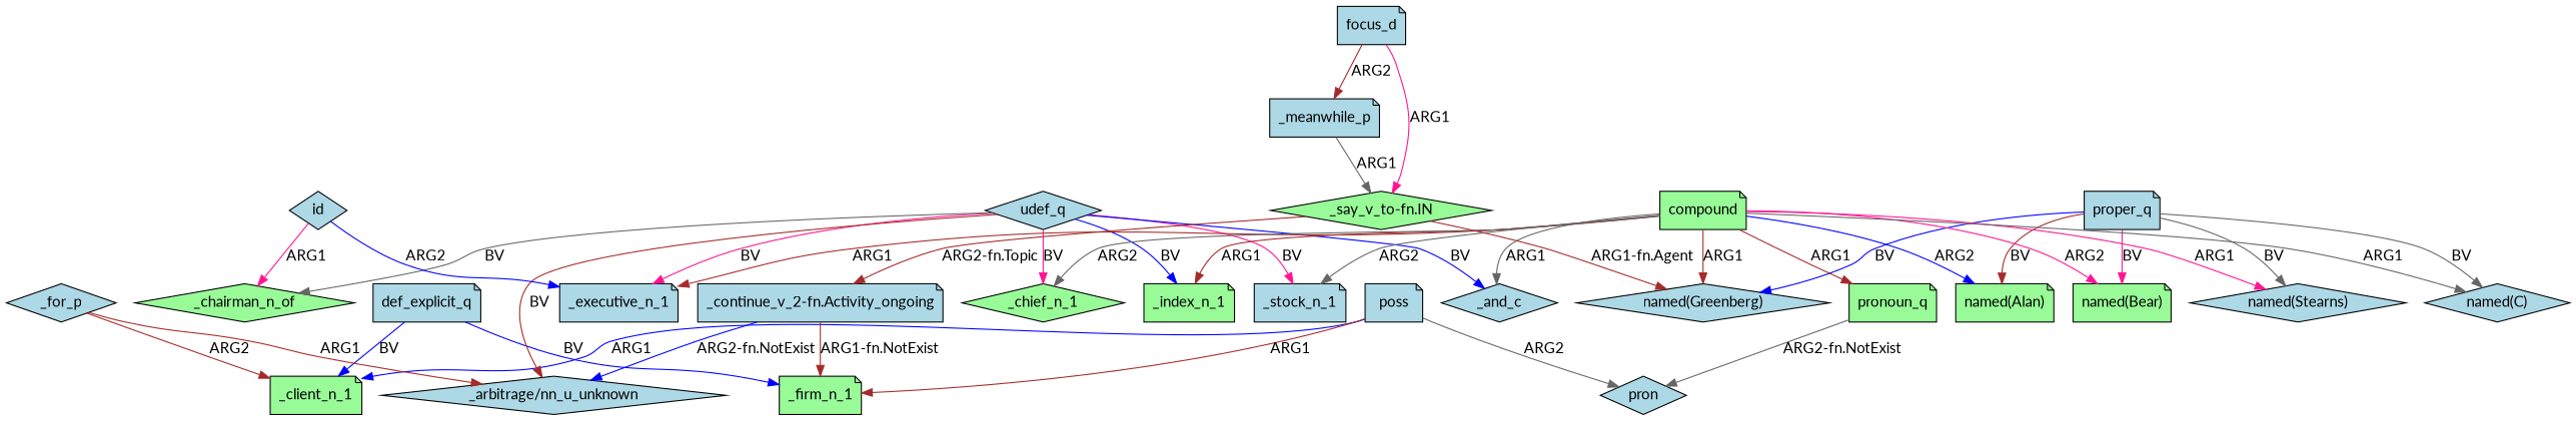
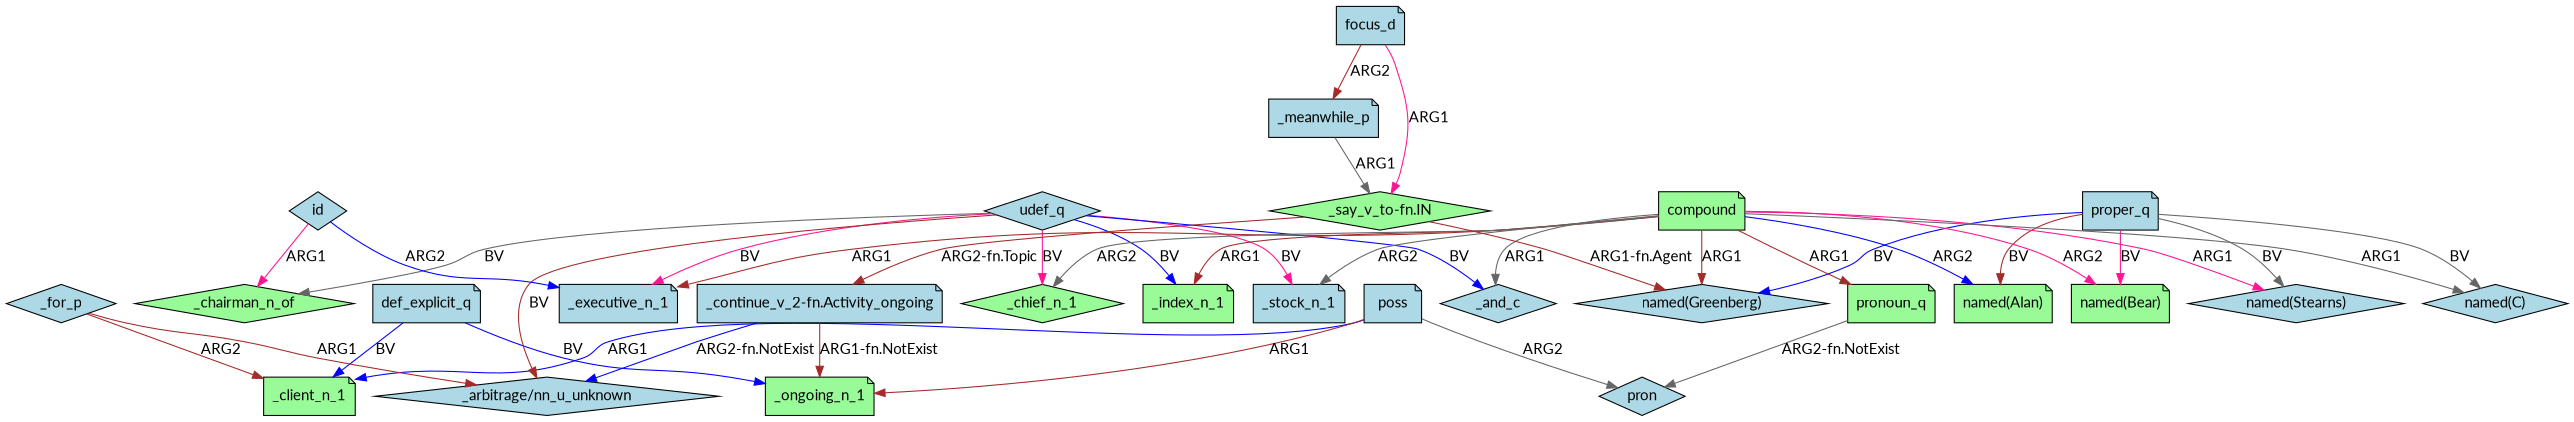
  digraph {
    fontname=Lato
    node [fillcolor=lightblue fontname=Lato shape=note style=filled]
    edge [color=brown fontname=Lato]
    _client_n_1 [fillcolor=palegreen]
    def_explicit_q
-   _firm_n_1 [fillcolor=palegreen]
+   _firm_n_1 [fillcolor=palegreen label=_ongoing_n_1]
    poss
    pron [shape=diamond]
    udef_q [shape=diamond]
    _executive_n_1
    _index_n_1 [fillcolor=palegreen]
    _chairman_n_of [fillcolor=palegreen shape=diamond]
    _chief_n_1 [fillcolor=palegreen shape=diamond]
    _stock_n_1
    "_arbitrage/nn_u_unknown" [shape=diamond]
    _and_c [shape=diamond]
    "named(Alan)" [fillcolor=palegreen]
    proper_q
    "named(Bear)" [fillcolor=palegreen]
    "named(Stearns)" [shape=diamond]
    "named(Greenberg)" [shape=diamond]
    "named(C)" [shape=diamond]
    compound [fillcolor=palegreen]
    pronoun_q [fillcolor=palegreen]
    id [shape=diamond]
    "_say_v_to-fn.IN" [fillcolor=palegreen shape=diamond]
    "_continue_v_2-fn.Activity_ongoing"
    _meanwhile_p
    focus_d
    _for_p [shape=diamond]
    def_explicit_q -> _client_n_1 [color=blue label=BV]
    def_explicit_q -> _firm_n_1 [color=blue label=BV]
    poss -> _client_n_1 [color=blue label=ARG1]
    poss -> _firm_n_1 [label=ARG1]
    poss -> pron [color=gray40 label=ARG2]
    udef_q -> _executive_n_1 [color=deeppink label=BV]
    udef_q -> _index_n_1 [color=blue label=BV]
    udef_q -> _chairman_n_of [color=gray40 label=BV]
    udef_q -> _chief_n_1 [color=deeppink label=BV]
    udef_q -> _stock_n_1 [color=deeppink label=BV]
    udef_q -> "_arbitrage/nn_u_unknown" [label=BV]
    udef_q -> _and_c [color=blue label=BV]
    proper_q -> "named(Alan)" [label=BV]
    proper_q -> "named(Bear)" [color=deeppink label=BV]
    proper_q -> "named(Stearns)" [color=gray40 label=BV]
    proper_q -> "named(Greenberg)" [color=blue label=BV]
    proper_q -> "named(C)" [color=gray40 label=BV]
    compound -> _executive_n_1 [label=ARG1]
    compound -> _index_n_1 [label=ARG1]
    compound -> _chief_n_1 [color=gray40 label=ARG2]
    compound -> _stock_n_1 [color=gray40 label=ARG2]
    compound -> _and_c [color=gray40 label=ARG1]
    compound -> "named(Alan)" [color=blue label=ARG2]
    compound -> "named(Bear)" [color=deeppink label=ARG2]
    compound -> "named(Stearns)" [color=deeppink label=ARG1]
    compound -> "named(Greenberg)" [label=ARG1]
    compound -> "named(C)" [color=gray40 label=ARG1]
    compound -> pronoun_q [label=ARG1]
    pronoun_q -> pron [color=gray40 label="ARG2-fn.NotExist"]
    id -> _executive_n_1 [color=blue label=ARG2]
    id -> _chairman_n_of [color=deeppink label=ARG1]
    "_say_v_to-fn.IN" -> "named(Greenberg)" [label="ARG1-fn.Agent"]
    "_say_v_to-fn.IN" -> "_continue_v_2-fn.Activity_ongoing" [label="ARG2-fn.Topic"]
    "_continue_v_2-fn.Activity_ongoing" -> _firm_n_1 [label="ARG1-fn.NotExist"]
    "_continue_v_2-fn.Activity_ongoing" -> "_arbitrage/nn_u_unknown" [color=blue label="ARG2-fn.NotExist"]
    _meanwhile_p -> "_say_v_to-fn.IN" [color=gray40 label=ARG1]
    focus_d -> "_say_v_to-fn.IN" [color=deeppink label=ARG1]
    focus_d -> _meanwhile_p [label=ARG2]
    _for_p -> _client_n_1 [label=ARG2]
    _for_p -> "_arbitrage/nn_u_unknown" [label=ARG1]
  }
